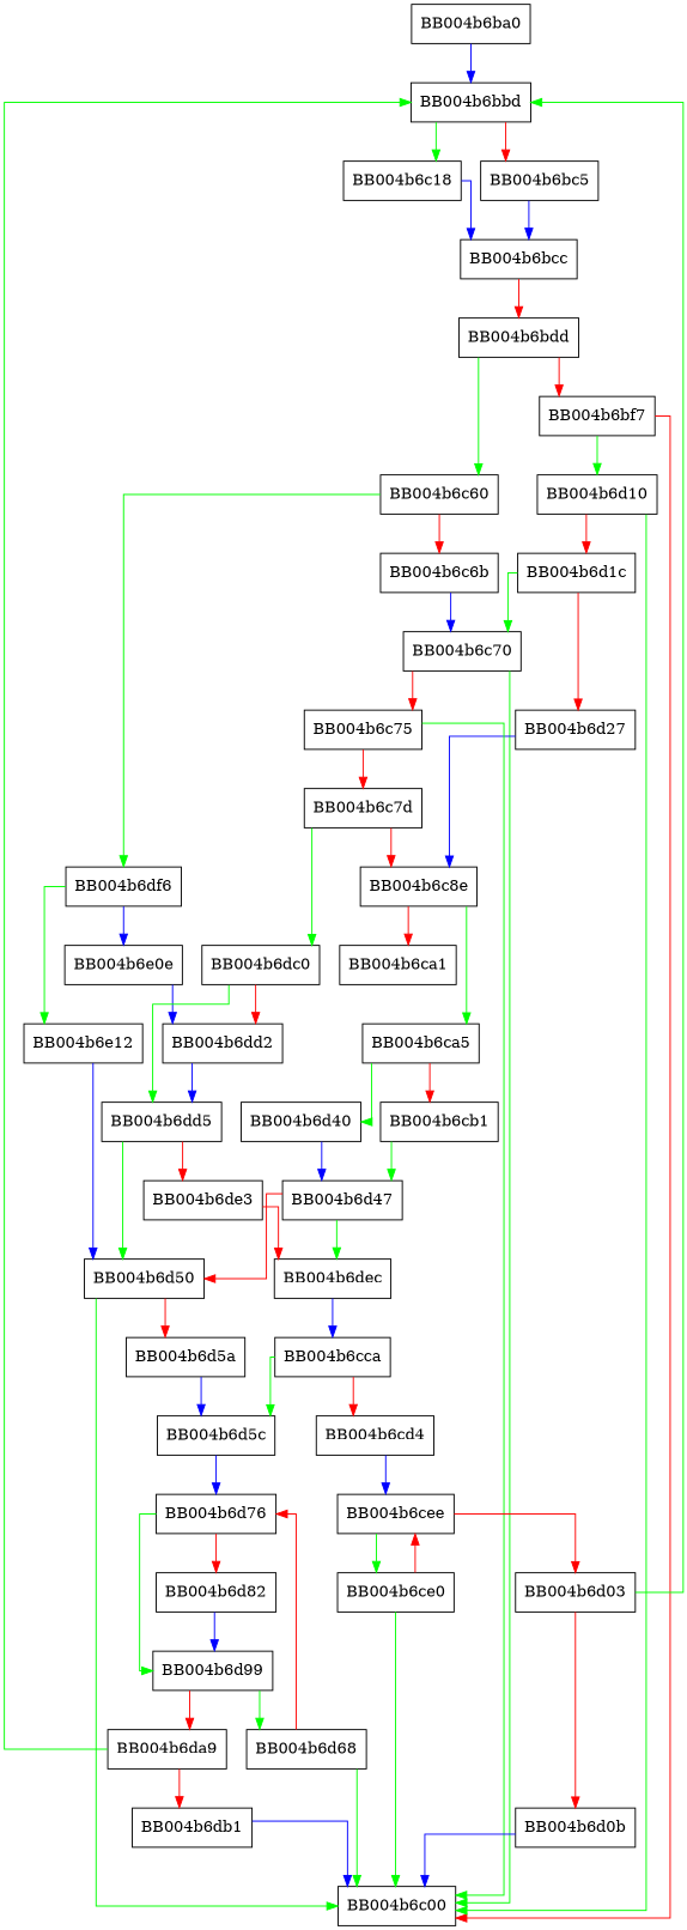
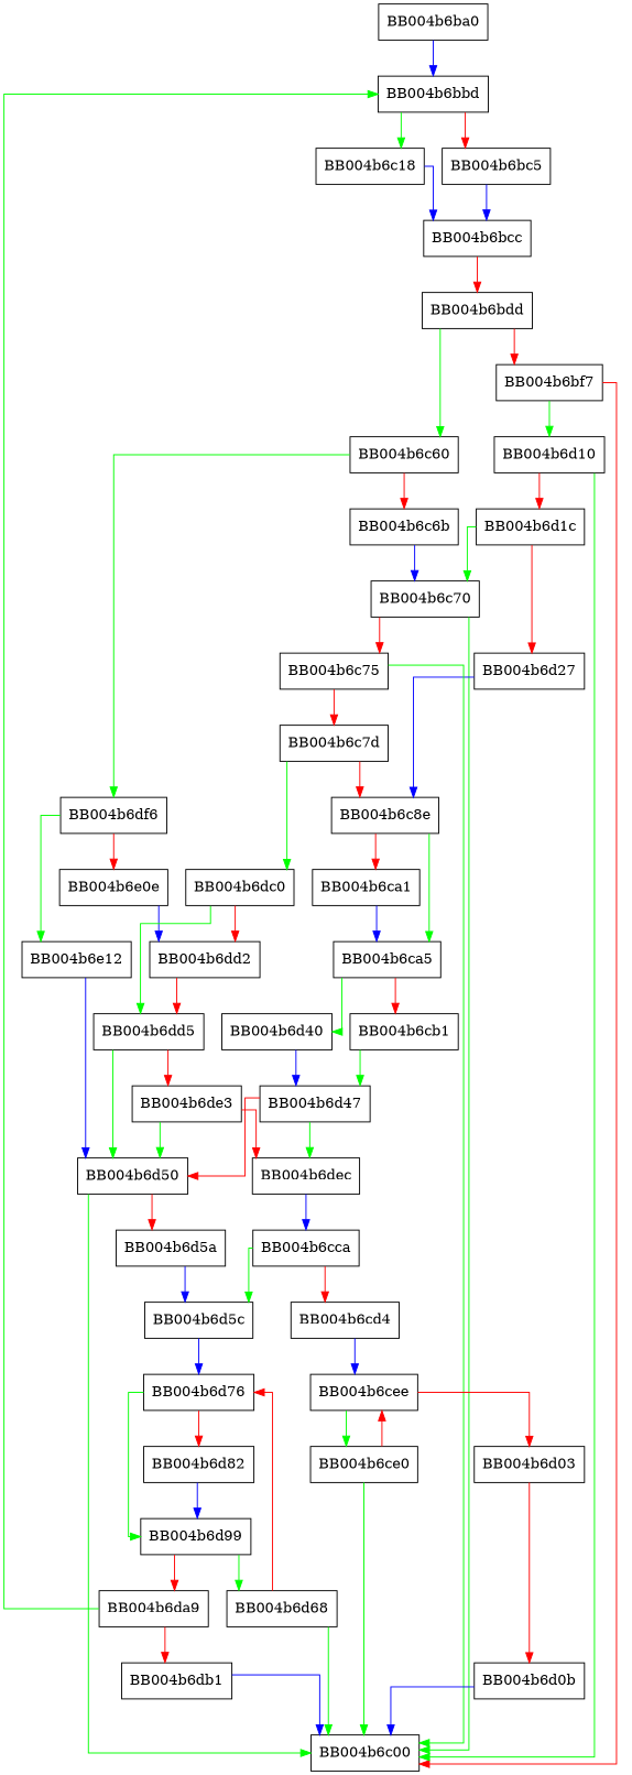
  digraph {
    splines=ortho
    node [shape=box]
    edge [color=green]
    BB004b6ba0
    BB004b6bbd
    BB004b6c18
    BB004b6bc5
    BB004b6bcc
    BB004b6bdd
    BB004b6c60
    BB004b6bf7
    BB004b6df6
    BB004b6c6b
    BB004b6c00
    BB004b6d10
    BB004b6e12
    BB004b6e0e
    BB004b6c70
    BB004b6d1c
    BB004b6d27
    BB004b6d50
    BB004b6dd2
    BB004b6c75
    BB004b6c7d
    BB004b6dc0
    BB004b6c8e
    BB004b6dd5
    BB004b6ca5
    BB004b6ca1
    BB004b6de3
    BB004b6d40
    BB004b6cb1
    BB004b6d47
    BB004b6dec
    BB004b6cca
    BB004b6d5c
    BB004b6cd4
    BB004b6d5a
    BB004b6d76
    BB004b6cee
    BB004b6d99
    BB004b6d82
    BB004b6ce0
    BB004b6d03
    BB004b6d0b
    BB004b6d68
    BB004b6da9
    BB004b6db1
    BB004b6ba0 -> BB004b6bbd [color=blue]
    BB004b6bbd -> BB004b6c18
    BB004b6bbd -> BB004b6bc5 [color=red]
    BB004b6c18 -> BB004b6bcc [color=blue]
    BB004b6bc5 -> BB004b6bcc [color=blue]
    BB004b6bcc -> BB004b6bdd [color=red]
    BB004b6bdd -> BB004b6c60
    BB004b6bdd -> BB004b6bf7 [color=red]
    BB004b6c60 -> BB004b6df6
    BB004b6c60 -> BB004b6c6b [color=red]
    BB004b6bf7 -> BB004b6c00 [color=red]
    BB004b6bf7 -> BB004b6d10
    BB004b6df6 -> BB004b6e12
-   BB004b6df6 -> BB004b6e0e [color=blue]
+   BB004b6df6 -> BB004b6e0e [color=red]
    BB004b6c6b -> BB004b6c70 [color=blue]
    BB004b6d10 -> BB004b6c00
    BB004b6d10 -> BB004b6d1c [color=red]
    BB004b6e12 -> BB004b6d50 [color=blue]
    BB004b6e0e -> BB004b6dd2 [color=blue]
    BB004b6c70 -> BB004b6c00
    BB004b6c70 -> BB004b6c75 [color=red]
    BB004b6d1c -> BB004b6c70
    BB004b6d1c -> BB004b6d27 [color=red]
    BB004b6d27 -> BB004b6c8e [color=blue]
    BB004b6d50 -> BB004b6c00
    BB004b6d50 -> BB004b6d5a [color=red]
-   BB004b6dd2 -> BB004b6dd5 [color=blue]
+   BB004b6dd2 -> BB004b6dd5 [color=red]
    BB004b6c75 -> BB004b6c00
    BB004b6c75 -> BB004b6c7d [color=red]
    BB004b6c7d -> BB004b6dc0
    BB004b6c7d -> BB004b6c8e [color=red]
    BB004b6dc0 -> BB004b6dd2 [color=red]
    BB004b6dc0 -> BB004b6dd5
    BB004b6c8e -> BB004b6ca5
    BB004b6c8e -> BB004b6ca1 [color=red]
    BB004b6dd5 -> BB004b6d50
    BB004b6dd5 -> BB004b6de3 [color=red]
    BB004b6ca5 -> BB004b6d40
    BB004b6ca5 -> BB004b6cb1 [color=red]
+   BB004b6ca1 -> BB004b6ca5 [color=blue]
+   BB004b6de3 -> BB004b6d50
    BB004b6de3 -> BB004b6dec [color=red]
    BB004b6d40 -> BB004b6d47 [color=blue]
    BB004b6cb1 -> BB004b6d47
    BB004b6d47 -> BB004b6d50 [color=red]
    BB004b6d47 -> BB004b6dec
    BB004b6dec -> BB004b6cca [color=blue]
    BB004b6cca -> BB004b6d5c
    BB004b6cca -> BB004b6cd4 [color=red]
    BB004b6d5c -> BB004b6d76 [color=blue]
    BB004b6cd4 -> BB004b6cee [color=blue]
    BB004b6d5a -> BB004b6d5c [color=blue]
    BB004b6d76 -> BB004b6d99
    BB004b6d76 -> BB004b6d82 [color=red]
    BB004b6cee -> BB004b6ce0
    BB004b6cee -> BB004b6d03 [color=red]
    BB004b6d99 -> BB004b6d68
    BB004b6d99 -> BB004b6da9 [color=red]
    BB004b6d82 -> BB004b6d99 [color=blue]
    BB004b6ce0 -> BB004b6c00
    BB004b6ce0 -> BB004b6cee [color=red]
-   BB004b6d03 -> BB004b6bbd
    BB004b6d03 -> BB004b6d0b [color=red]
    BB004b6d0b -> BB004b6c00 [color=blue]
    BB004b6d68 -> BB004b6c00
    BB004b6d68 -> BB004b6d76 [color=red]
    BB004b6da9 -> BB004b6bbd
    BB004b6da9 -> BB004b6db1 [color=red]
    BB004b6db1 -> BB004b6c00 [color=blue]
  }
